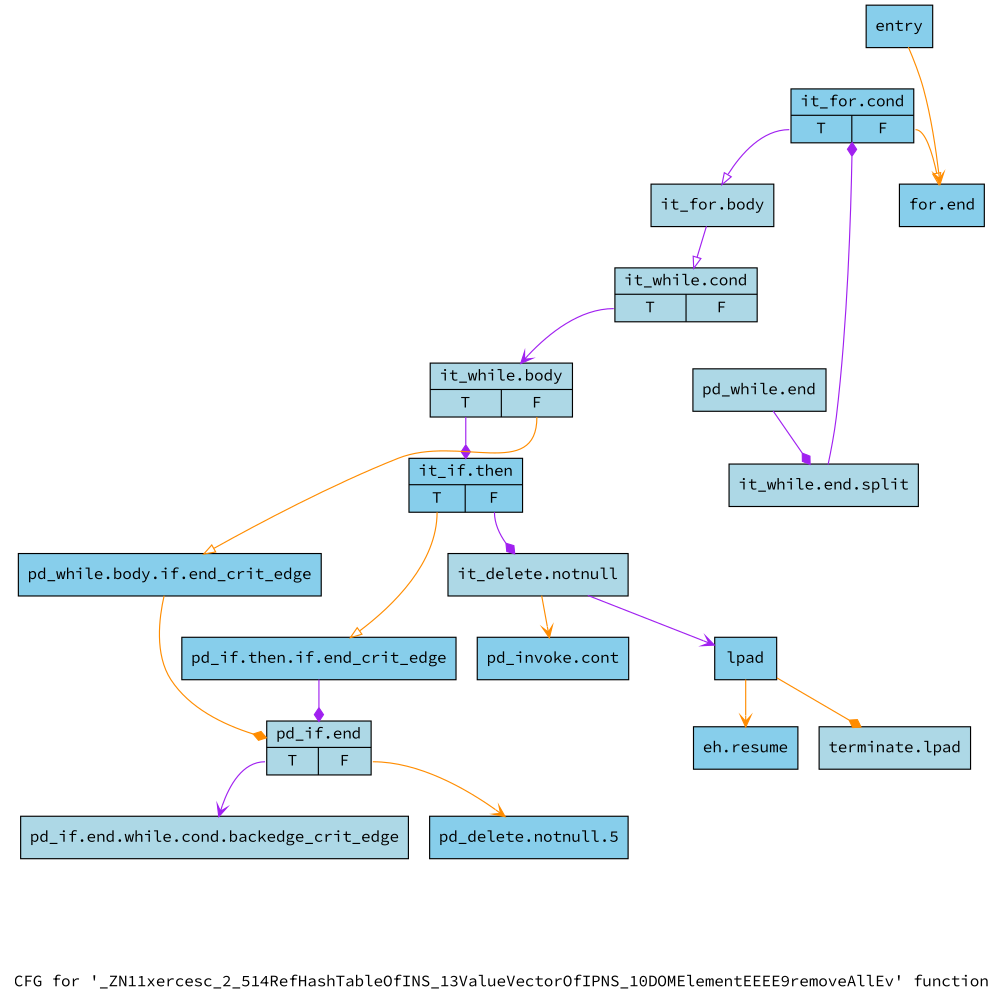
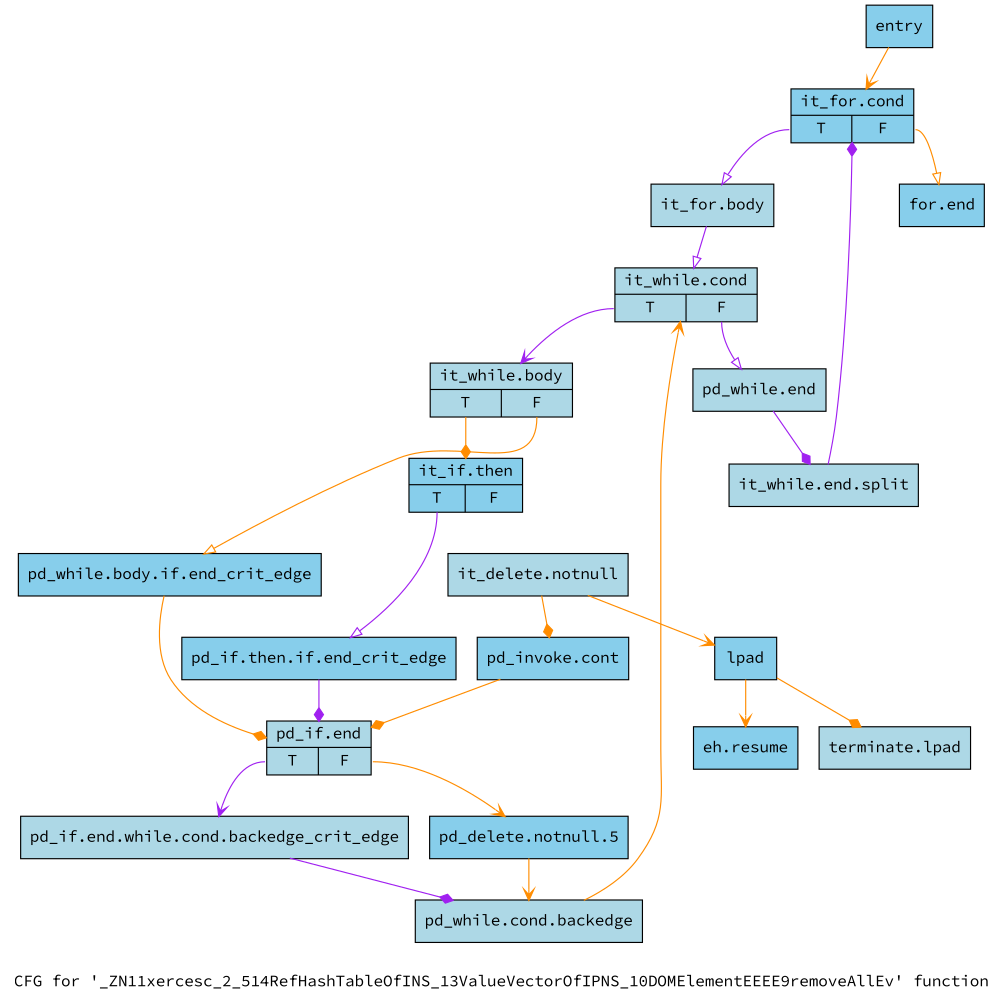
  digraph {
    fontname="Source Code Pro"
    label="CFG for '_ZN11xercesc_2_514RefHashTableOfINS_13ValueVectorOfIPNS_10DOMElementEEEE9removeAllEv' function"
    node [fillcolor=skyblue fontname="Source Code Pro" shape=record style=filled]
    edge [arrowhead=vee color=darkorange fontname="Source Code Pro"]
    n1 [label="{entry}"]
    n2 [label="{it_for.cond|{<s0>T|<s1>F}}"]
    n3 [fillcolor=lightblue label="{it_for.body}"]
    n4 [label="{for.end}"]
    n5 [fillcolor=lightblue label="{it_while.cond|{<s0>T|<s1>F}}"]
    n6 [fillcolor=lightblue label="{it_while.body|{<s0>T|<s1>F}}"]
    n7 [fillcolor=lightblue label="{pd_while.end}"]
    n8 [label="{it_if.then|{<s0>T|<s1>F}}"]
    n9 [label="{pd_while.body.if.end_crit_edge}"]
    n10 [fillcolor=lightblue label="{it_while.end.split}"]
    n11 [label="{pd_if.then.if.end_crit_edge}"]
    n12 [fillcolor=lightblue label="{it_delete.notnull}"]
    n13 [fillcolor=lightblue label="{pd_if.end|{<s0>T|<s1>F}}"]
    n14 [label="{pd_invoke.cont}"]
    n15 [label="{lpad}"]
    n16 [fillcolor=lightblue label="{pd_if.end.while.cond.backedge_crit_edge}"]
    n17 [label="{pd_delete.notnull.5}"]
+   n18 [fillcolor=lightblue label="{pd_while.cond.backedge}"]
    n19 [label="{eh.resume}"]
    n20 [fillcolor=lightblue label="{terminate.lpad}"]
-   n1 -> n4
+   n1 -> n2
    n2 -> n3 [arrowhead=onormal color=purple tailport=s0]
    n2 -> n4 [arrowhead=onormal tailport=s1]
    n3 -> n5 [arrowhead=onormal color=purple]
    n5 -> n6 [color=purple tailport=s0]
-   n6 -> n8 [arrowhead=diamond color=purple tailport=s0]
+   n5 -> n7 [arrowhead=onormal color=purple tailport=s1]
+   n6 -> n8 [arrowhead=diamond tailport=s0]
    n6 -> n9 [arrowhead=onormal tailport=s1]
    n7 -> n10 [arrowhead=diamond color=purple]
-   n8 -> n11 [arrowhead=onormal tailport=s0]
-   n8 -> n12 [arrowhead=diamond color=purple tailport=s1]
+   n8 -> n11 [arrowhead=onormal color=purple tailport=s0]
    n9 -> n13 [arrowhead=diamond]
    n10 -> n2 [arrowhead=diamond color=purple]
    n11 -> n13 [arrowhead=diamond color=purple]
-   n12 -> n14
-   n12 -> n15 [color=purple]
+   n12 -> n14 [arrowhead=diamond]
+   n12 -> n15
    n13 -> n16 [color=purple tailport=s0]
    n13 -> n17 [tailport=s1]
+   n14 -> n13 [arrowhead=diamond]
    n15 -> n19
    n15 -> n20 [arrowhead=diamond]
+   n16 -> n18 [arrowhead=diamond color=purple]
+   n17 -> n18
+   n18 -> n5
  }
